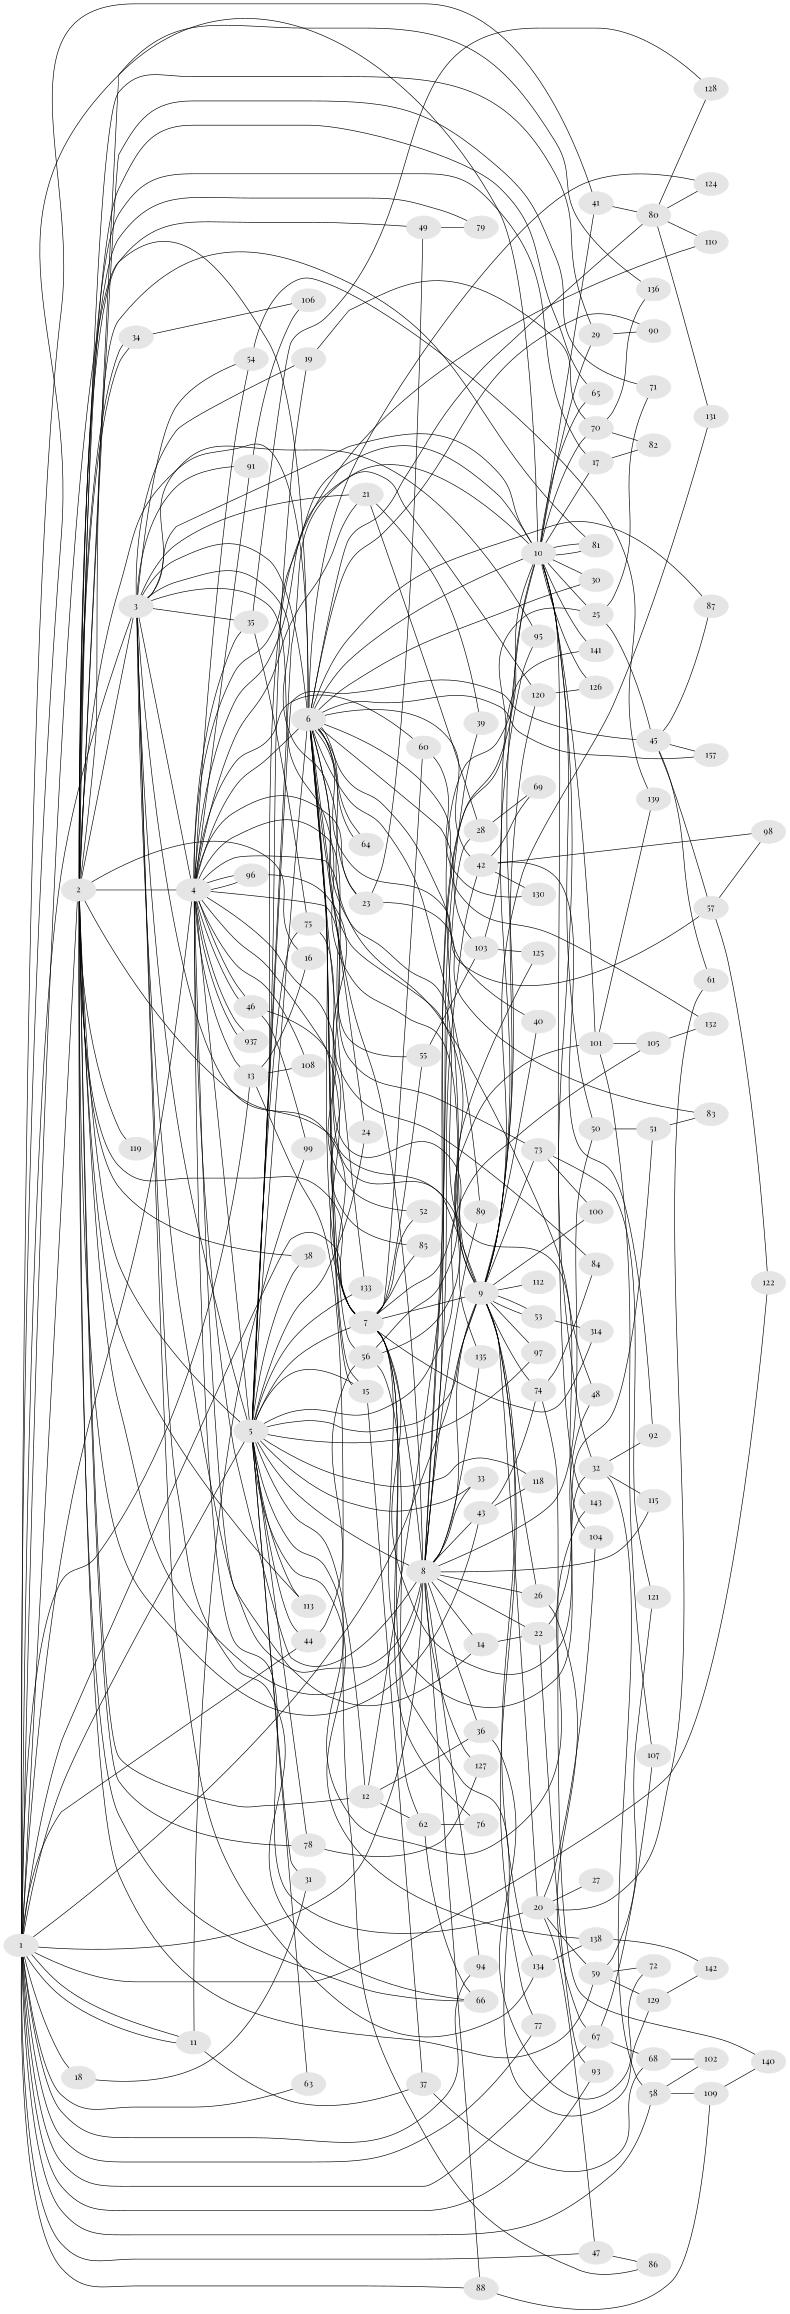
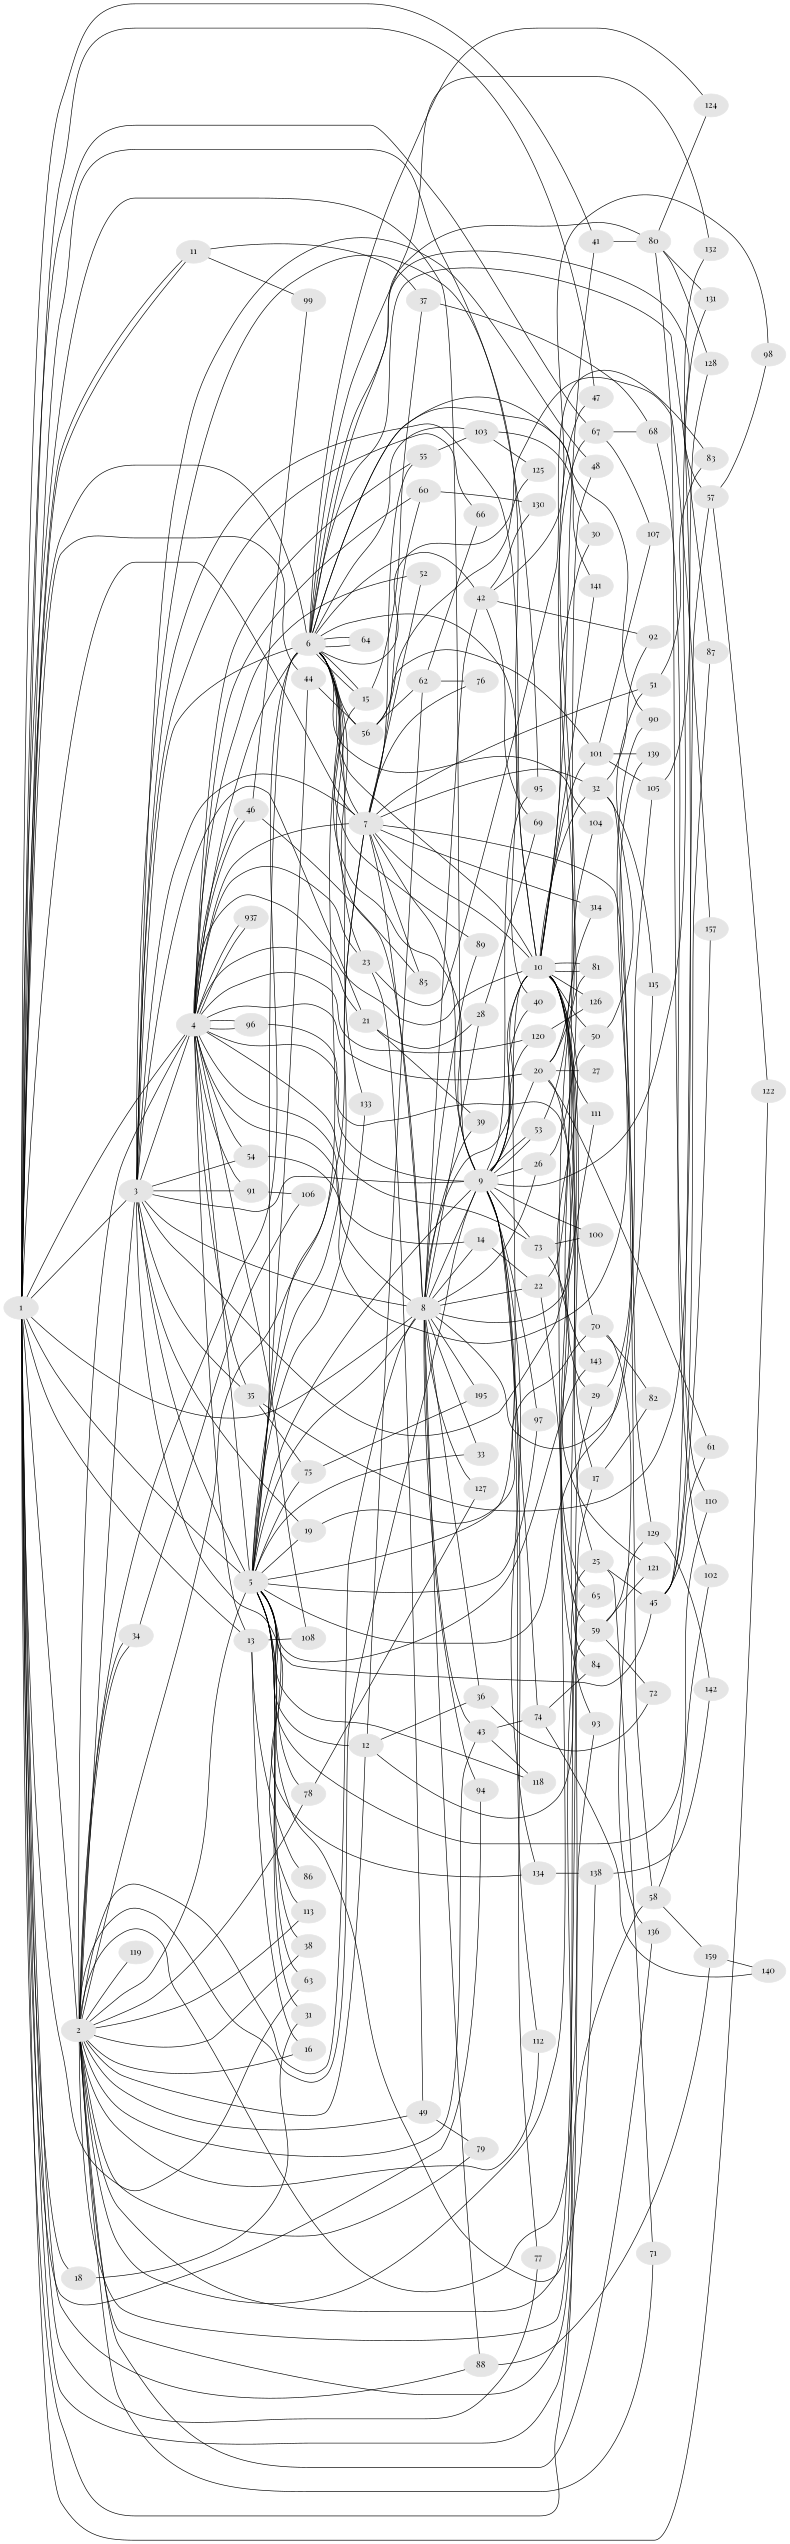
  graph {
    fontname="Playfair Display"
    rankdir=LR
    node [color=gray90 fontname="Playfair Display" style=filled]
    edge [fontname="Playfair Display"]
    1
    2
    3
    4
    5
    6
    7
    8
    9
    10
    11
    13
    18
    41
    44
    47
    58
    63
    67
    77
    88
    93
    94
    122
    12
    16
    17
    29
    34
    38
    43
    49
    59
    65
    71
    78
    79
    112
    113
    119
    136
    81
    19
    21
    35
    48
    54
    66
    91
    95
+   111
    134
    14
    20
    23
    46
    52
    55
    60
    73
    96
    108
    120
    n64 [label=937]
-   24
    31
    33
    45
    75
    97
    105
    110
    118
    n74 [label=143]
    133
    138
    15
    30
    40
    42
    56
    57
    64
    80
    87
    89
    90
    103
    104
    n90 [label=157]
    124
    132
    32
    51
    76
    85
    n97 [label=314]
    129
    22
    26
    28
    36
    39
    50
    115
    127
-   135
+   135 [label=195]
    53
    74
    100
    131
    25
    70
    101
    126
    141
    37
    99
    86
    102
-   109
+   109 [label=159]
    68
    107
    62
    82
    106
    72
    121
    128
    139
    27
    61
    83
    130
    84
    142
    69
    92
    98
    125
    140
    1 -- 2
    1 -- 3
    1 -- 4
    1 -- 5
    1 -- 6
    1 -- 7
    1 -- 8
    1 -- 9
    1 -- 10
    1 -- 11
    1 -- 11
    1 -- 13
    1 -- 18
    1 -- 41
    1 -- 44
    1 -- 47
    1 -- 58
    1 -- 63
    1 -- 67
    1 -- 77
    1 -- 88
    1 -- 93
    1 -- 94
    1 -- 122
    2 -- 3
    2 -- 4
    2 -- 5
    2 -- 6
    2 -- 7
    2 -- 8
    2 -- 9
    2 -- 12
    2 -- 16
    2 -- 17
    2 -- 29
    2 -- 34
    2 -- 34
    2 -- 38
    2 -- 43
    2 -- 49
    2 -- 59
    2 -- 65
    2 -- 71
    2 -- 78
    2 -- 79
-   2 -- 66
+   2 -- 112
    2 -- 113
    2 -- 119
    2 -- 136
    2 -- 81
    3 -- 4
    3 -- 5
    3 -- 6
    3 -- 7
    3 -- 8
    3 -- 9
    3 -- 10
    3 -- 19
    3 -- 21
    3 -- 35
    3 -- 48
    3 -- 54
    3 -- 66
    3 -- 91
    3 -- 95
+   3 -- 111
    3 -- 134
    4 -- 5
    4 -- 6
    4 -- 7
    4 -- 8
    4 -- 9
    4 -- 10
    4 -- 13
    4 -- 21
    4 -- 35
    4 -- 54
    4 -- 91
    4 -- 14
    4 -- 20
    4 -- 23
    4 -- 46
    4 -- 46
    4 -- 52
    4 -- 55
    4 -- 60
    4 -- 73
    4 -- 96
    4 -- 96
    4 -- 108
    4 -- 120
    4 -- n64
    4 -- n64
    5 -- 6
    5 -- 7
    5 -- 8
    5 -- 9
    5 -- 10
    5 -- 44
    5 -- 63
    5 -- 12
    5 -- 38
    5 -- 78
    5 -- 113
    5 -- 19
-   5 -- 24
    5 -- 31
    5 -- 33
    5 -- 45
    5 -- 75
    5 -- 97
    5 -- 105
    5 -- 110
    5 -- 118
    5 -- n74
    5 -- 133
    5 -- 138
    5 -- 15
    6 -- 7
    6 -- 8
    6 -- 9
    6 -- 10
    6 -- 23
-   6 -- 24
    6 -- 133
    6 -- 15
    6 -- 15
    6 -- 30
    6 -- 40
    6 -- 42
    6 -- 56
    6 -- 57
    6 -- 64
    6 -- 64
    6 -- 80
    6 -- 87
    6 -- 89
    6 -- 90
    6 -- 103
    6 -- 104
    6 -- n90
    6 -- 124
    6 -- 132
    7 -- 8
    7 -- 9
    7 -- 10
    7 -- 52
    7 -- 55
    7 -- 60
    7 -- 32
    7 -- 51
    7 -- 76
    7 -- 85
    7 -- n97
    7 -- 129
    8 -- 9
    8 -- 10
    8 -- 88
    8 -- 94
    8 -- 43
    8 -- 14
    8 -- 33
    8 -- 42
    8 -- 89
    8 -- 22
    8 -- 26
    8 -- 28
    8 -- 36
    8 -- 39
    8 -- 50
    8 -- 115
    8 -- 127
    8 -- 135
    9 -- 10
    9 -- 77
    9 -- 112
    9 -- 95
    9 -- 134
    9 -- 20
    9 -- 73
    9 -- 120
    9 -- 97
    9 -- 40
    9 -- 26
    9 -- 53
    9 -- 53
    9 -- 74
    9 -- 100
    9 -- 131
    10 -- 41
    10 -- 17
    10 -- 29
    10 -- 65
    10 -- 81
    10 -- 81
+   10 -- 111
    10 -- n74
    10 -- 30
    10 -- 32
    10 -- 50
    10 -- 25
    10 -- 70
    10 -- 101
    10 -- 126
    10 -- 141
    11 -- 37
    11 -- 99
    13 -- 16
    13 -- 108
    13 -- 86
    18 -- 31
    41 -- 80
    44 -- 56
-   47 -- 86
    58 -- 102
    58 -- 109
    67 -- 68
    67 -- 107
    88 -- 109
    12 -- 36
    12 -- 25
    12 -- 62
    17 -- 82
    29 -- 90
    34 -- 106
    43 -- 118
    43 -- 74
    49 -- 79
    59 -- 129
    59 -- 72
    59 -- 121
    78 -- 127
    19 -- 70
    21 -- 28
    21 -- 39
    35 -- 75
    35 -- 128
    54 -- 139
    91 -- 106
    134 -- 138
    14 -- 22
    20 -- 47
    20 -- 59
    20 -- 104
    20 -- 27
    20 -- 61
    23 -- 49
    23 -- 83
    46 -- 85
    46 -- 99
    55 -- 103
    60 -- 130
    73 -- 100
    73 -- 121
    96 -- 84
    120 -- 126
    45 -- 57
    45 -- 87
    45 -- n90
    45 -- 61
    75 -- 135
    105 -- 132
    138 -- 142
    15 -- 37
    42 -- 130
    42 -- 69
    42 -- 92
    42 -- 98
    56 -- 101
    56 -- 62
    56 -- 125
    57 -- 122
    57 -- 98
    80 -- 110
    80 -- 124
    80 -- 131
    80 -- 128
    103 -- 141
    103 -- 125
    32 -- 58
    32 -- 115
    32 -- 92
    51 -- 83
    129 -- 142
    22 -- 93
    22 -- 48
    26 -- 67
    28 -- 69
    36 -- 72
    50 -- 51
    53 -- n97
    74 -- 84
    74 -- 140
    25 -- 71
    25 -- 45
    70 -- 136
    70 -- 82
    101 -- 105
    101 -- 107
    101 -- 139
    37 -- 68
    109 -- 140
    68 -- 102
    62 -- 66
    62 -- 76
  }
